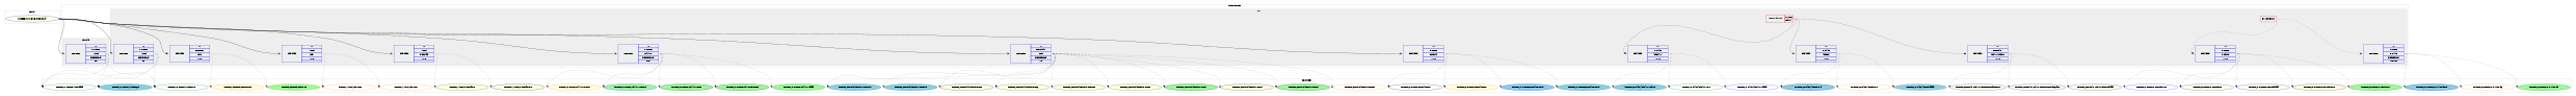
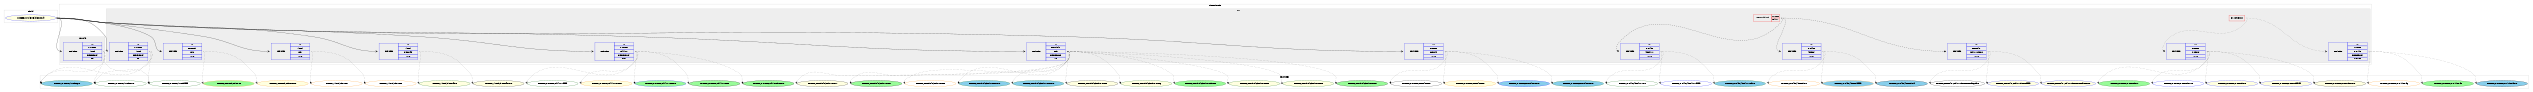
  digraph {
    compound=true
    concentrate=true
    fontname=Helvetica
    fontsize=10
    newrank=true
    rankdir=TB
    ranksep=1.5
    node [color=blue fillcolor=lightyellow fontname=Helvetica fontsize=10 style=filled]
    edge [arrowhead=vee headport=w style=dotted tailport=e weight=100]
    n1 [label="portage://sys-kernel/dracut-049" width=4]
    n2 [label=<<TABLE BORDER="0" CELLBORDER="1" CELLSPACING="0" CELLPADDING="4" WIDTH="220"><TR><TD ROWSPAN="6" CELLPADDING="30">pack_dep</TD></TR><TR><TD WIDTH="110">no</TD></TR><TR><TD>sys-apps</TD></TR><TR><TD>kmod</TD></TR><TR><TD>greaterequal</TD></TR><TR><TD>23</TD></TR></TABLE>> shape=none fillcolor="" style=""]
    n3 [label=<<TABLE BORDER="0" CELLBORDER="1" CELLSPACING="0" CELLPADDING="4" WIDTH="220"><TR><TD ROWSPAN="6" CELLPADDING="30">pack_dep</TD></TR><TR><TD WIDTH="110">no</TD></TR><TR><TD>sys-apps</TD></TR><TR><TD>sysvinit</TD></TR><TR><TD>greaterequal</TD></TR><TR><TD>2.87-r3</TD></TR></TABLE>> shape=none fillcolor="" style=""]
    n4 [label=<<TABLE BORDER="0" CELLBORDER="1" CELLSPACING="0" CELLPADDING="4" WIDTH="220"><TR><TD ROWSPAN="6" CELLPADDING="30">pack_dep</TD></TR><TR><TD WIDTH="110">no</TD></TR><TR><TD>sys-apps</TD></TR><TR><TD>systemd</TD></TR><TR><TD>none</TD></TR><TR><TD></TD></TR></TABLE>> shape=none fillcolor="" style=""]
    n5 [color=red label=<<TABLE BORDER="0" CELLBORDER="1" CELLSPACING="0" CELLPADDING="4"><TR><TD CELLPADDING="10">any_of_group</TD></TR></TABLE>> shape=none fillcolor="" style=""]
    n6 [label=<<TABLE BORDER="0" CELLBORDER="1" CELLSPACING="0" CELLPADDING="4" WIDTH="220"><TR><TD ROWSPAN="6" CELLPADDING="30">pack_dep</TD></TR><TR><TD WIDTH="110">no</TD></TR><TR><TD>sec-policy</TD></TR><TR><TD>selinux-dracut</TD></TR><TR><TD>none</TD></TR><TR><TD></TD></TR></TABLE>> shape=none fillcolor="" style=""]
    n7 [label=<<TABLE BORDER="0" CELLBORDER="1" CELLSPACING="0" CELLPADDING="4" WIDTH="220"><TR><TD ROWSPAN="6" CELLPADDING="30">pack_dep</TD></TR><TR><TD WIDTH="110">no</TD></TR><TR><TD>sys-libs</TD></TR><TR><TD>libselinux</TD></TR><TR><TD>none</TD></TR><TR><TD></TD></TR></TABLE>> shape=none fillcolor="" style=""]
    n8 [label=<<TABLE BORDER="0" CELLBORDER="1" CELLSPACING="0" CELLPADDING="4" WIDTH="220"><TR><TD ROWSPAN="6" CELLPADDING="30">pack_dep</TD></TR><TR><TD WIDTH="110">no</TD></TR><TR><TD>sys-libs</TD></TR><TR><TD>libsepol</TD></TR><TR><TD>none</TD></TR><TR><TD></TD></TR></TABLE>> shape=none fillcolor="" style=""]
    n9 [color=red label=<<TABLE BORDER="0" CELLBORDER="1" CELLSPACING="0" CELLPADDING="4"><TR><TD ROWSPAN="3" CELLPADDING="10">use_conditional</TD></TR><TR><TD>portage</TD></TR><TR><TD>selinux</TD></TR></TABLE>> shape=none fillcolor="" style=""]
    n10 [label=<<TABLE BORDER="0" CELLBORDER="1" CELLSPACING="0" CELLPADDING="4" WIDTH="220"><TR><TD ROWSPAN="6" CELLPADDING="30">pack_dep</TD></TR><TR><TD WIDTH="110">no</TD></TR><TR><TD>app-arch</TD></TR><TR><TD>cpio</TD></TR><TR><TD>none</TD></TR><TR><TD></TD></TR></TABLE>> shape=none fillcolor="" style=""]
    n11 [label=<<TABLE BORDER="0" CELLBORDER="1" CELLSPACING="0" CELLPADDING="4" WIDTH="220"><TR><TD ROWSPAN="6" CELLPADDING="30">pack_dep</TD></TR><TR><TD WIDTH="110">no</TD></TR><TR><TD>sys-apps</TD></TR><TR><TD>coreutils</TD></TR><TR><TD>none</TD></TR><TR><TD></TD></TR></TABLE>> shape=none fillcolor="" style=""]
    n12 [label=<<TABLE BORDER="0" CELLBORDER="1" CELLSPACING="0" CELLPADDING="4" WIDTH="220"><TR><TD ROWSPAN="6" CELLPADDING="30">pack_dep</TD></TR><TR><TD WIDTH="110">no</TD></TR><TR><TD>app-shells</TD></TR><TR><TD>bash</TD></TR><TR><TD>greaterequal</TD></TR><TR><TD>4.0</TD></TR></TABLE>> shape=none fillcolor="" style=""]
    n13 [label=<<TABLE BORDER="0" CELLBORDER="1" CELLSPACING="0" CELLPADDING="4" WIDTH="220"><TR><TD ROWSPAN="6" CELLPADDING="30">pack_dep</TD></TR><TR><TD WIDTH="110">no</TD></TR><TR><TD>sys-apps</TD></TR><TR><TD>kmod</TD></TR><TR><TD>greaterequal</TD></TR><TR><TD>23</TD></TR></TABLE>> shape=none fillcolor="" style=""]
    n14 [label=<<TABLE BORDER="0" CELLBORDER="1" CELLSPACING="0" CELLPADDING="4" WIDTH="220"><TR><TD ROWSPAN="6" CELLPADDING="30">pack_dep</TD></TR><TR><TD WIDTH="110">no</TD></TR><TR><TD>sys-apps</TD></TR><TR><TD>util-linux</TD></TR><TR><TD>greaterequal</TD></TR><TR><TD>2.21</TD></TR></TABLE>> shape=none fillcolor="" style=""]
    n15 [label=<<TABLE BORDER="0" CELLBORDER="1" CELLSPACING="0" CELLPADDING="4" WIDTH="220"><TR><TD ROWSPAN="6" CELLPADDING="30">pack_dep</TD></TR><TR><TD WIDTH="110">no</TD></TR><TR><TD>virtual</TD></TR><TR><TD>pkgconfig</TD></TR><TR><TD>none</TD></TR><TR><TD></TD></TR></TABLE>> shape=none fillcolor="" style=""]
    n16 [label=<<TABLE BORDER="0" CELLBORDER="1" CELLSPACING="0" CELLPADDING="4" WIDTH="220"><TR><TD ROWSPAN="6" CELLPADDING="30">pack_dep</TD></TR><TR><TD WIDTH="110">no</TD></TR><TR><TD>virtual</TD></TR><TR><TD>udev</TD></TR><TR><TD>none</TD></TR><TR><TD></TD></TR></TABLE>> shape=none fillcolor="" style=""]
    n17 [color=darkgreen fillcolor=white label="portage://sys-apps/kmod-9999" width=4]
    n18 [color=darkgreen fillcolor=white label="portage://sys-apps/kmod-27-r1" width=4]
    n19 [color=darkgreen fillcolor=skyblue label="portage://sys-apps/kmod-26-r5" width=4]
    n20 [color=darkorange fillcolor=white label="portage://sys-apps/sysvinit-2.96" width=4]
    n21 [color=black fillcolor=skyblue label="portage://sys-apps/sysvinit-2.95-r1" width=4]
    n22 [color=darkgreen fillcolor=palegreen label="portage://sys-apps/sysvinit-2.93" width=4]
    n23 [label="portage://sys-apps/systemd-9999" width=4]
    n24 [label="portage://sys-apps/systemd-245" width=4]
    n25 [fillcolor=white label="portage://sys-apps/systemd-244.3" width=4]
    n26 [color=darkgreen fillcolor=palegreen label="portage://sys-apps/systemd-244" width=4]
    n27 [color=black label="portage://sys-apps/systemd-243-r2" width=4]
    n28 [label="portage://sec-policy/selinux-dracut-9999" width=4]
    n29 [color=black fillcolor=white label="portage://sec-policy/selinux-dracut-2.20190609-r1" width=4]
    n30 [label="portage://sec-policy/selinux-dracut-2.20190201-r1" width=4]
    n31 [fillcolor=white label="portage://sys-libs/libselinux-9999" width=4]
    n32 [color=darkgreen fillcolor=white label="portage://sys-libs/libselinux-3.0" width=4]
    n33 [color=darkgreen fillcolor=skyblue label="portage://sys-libs/libselinux-2.9-r1" width=4]
    n34 [color=darkorange fillcolor=skyblue label="portage://sys-libs/libsepol-9999" width=4]
    n35 [color=darkorange fillcolor=white label="portage://sys-libs/libsepol-3.0" width=4]
    n36 [color=black fillcolor=skyblue label="portage://sys-libs/libsepol-2.9" width=4]
    n37 [color=darkorange fillcolor=palegreen label="portage://app-arch/cpio-2.13" width=4]
    n38 [color=darkorange label="portage://app-arch/cpio-2.12-r1" width=4]
    n39 [color=darkgreen label="portage://app-shells/bash-5.0_p16" width=4]
    n40 [color=black label="portage://app-shells/bash-5.0_p11" width=4]
    n41 [color=darkgreen fillcolor=skyblue label="portage://app-shells/bash-4.4_p23-r1" width=4]
    n42 [color=darkgreen fillcolor=skyblue label="portage://app-shells/bash-4.3_p48-r2" width=4]
    n43 [color=darkorange fillcolor=white label="portage://app-shells/bash-4.2_p53" width=4]
    n44 [color=black fillcolor=palegreen label="portage://app-shells/bash-4.1_p17" width=4]
    n45 [color=black label="portage://app-shells/bash-4.0_p44" width=4]
    n46 [color=black fillcolor=palegreen label="portage://app-shells/bash-3.2_p57" width=4]
+   n47 [color=darkgreen label="portage://app-shells/bash-3.1_p23" width=4]
    n48 [color=darkgreen label="portage://app-shells/bash-3.0_p22" width=4]
-   n49 [color=darkgreen label="portage://app-shells/bash-2.05b_p13" width=4]
+   n49 [color=darkgreen fillcolor=palegreen label="portage://app-shells/bash-2.05b_p13" width=4]
    n50 [color=darkgreen fillcolor=skyblue label="portage://sys-apps/coreutils-8.32-r1" width=4]
    n51 [fillcolor=skyblue label="portage://sys-apps/coreutils-8.31-r1" width=4]
    n52 [color=darkorange label="portage://sys-apps/coreutils-8.31" width=4]
    n53 [color=black fillcolor=white label="portage://sys-apps/coreutils-8.30" width=4]
-   n54 [color=darkgreen fillcolor=palegreen label="portage://sys-apps/util-linux-9999" width=4]
+   n54 [color=darkgreen fillcolor=white label="portage://sys-apps/util-linux-9999" width=4]
    n55 [color=black fillcolor=palegreen label="portage://sys-apps/util-kernel-2.35.1" width=4]
    n56 [color=black fillcolor=palegreen label="portage://sys-apps/util-linux-2.35" width=4]
    n57 [fillcolor=palegreen label="portage://sys-apps/util-linux-2.34-r3" width=4]
    n58 [color=darkorange label="portage://sys-apps/util-linux-2.33.2" width=4]
    n59 [color=darkgreen label="portage://virtual/pkgconfig-1" width=4]
    n60 [color=black label="portage://virtual/pkgconfig-0-r1" width=4]
    n61 [color=darkorange fillcolor=white label="portage://virtual/udev-217" width=4]
    n62 [color=darkorange fillcolor=white label="portage://virtual/udev-215" width=4]
    subgraph cluster_1 {
      color=gray
      label=<<i>ebuild</i>>
      rank=same
      n1
    }
    subgraph cluster_2 {
      color=gray
      label=<<i>dependencies</i>>
      subgraph cluster_3 {
        color=gray
        fillcolor="#eeeeee"
        label=<<i>run</i>>
        style=filled
        subgraph sub_4 {
          color=gray
          fillcolor="#eeeeee"
          label=<<i>run</i>>
          style=filled
          n5
          subgraph sub_5 {
            color=gray
            fillcolor="#eeeeee"
            label=<<i>run</i>>
            style=filled
            n3
          }
          subgraph sub_6 {
            color=gray
            fillcolor="#eeeeee"
            label=<<i>run</i>>
            style=filled
            n4
          }
        }
        subgraph sub_7 {
          color=gray
          fillcolor="#eeeeee"
          label=<<i>run</i>>
          style=filled
          n9
          subgraph sub_8 {
            color=gray
            fillcolor="#eeeeee"
            label=<<i>run</i>>
            style=filled
            n6
          }
          subgraph sub_9 {
            color=gray
            fillcolor="#eeeeee"
            label=<<i>run</i>>
            style=filled
            n7
          }
          subgraph sub_10 {
            color=gray
            fillcolor="#eeeeee"
            label=<<i>run</i>>
            style=filled
            n8
          }
        }
        subgraph sub_11 {
          color=gray
          fillcolor="#eeeeee"
          label=<<i>run</i>>
          style=filled
          n10
        }
        subgraph sub_12 {
          color=gray
          fillcolor="#eeeeee"
          label=<<i>run</i>>
          style=filled
          n11
        }
        subgraph sub_13 {
          color=gray
          fillcolor="#eeeeee"
          label=<<i>run</i>>
          style=filled
          n12
        }
        subgraph sub_14 {
          color=gray
          fillcolor="#eeeeee"
          label=<<i>run</i>>
          style=filled
          n13
        }
        subgraph sub_15 {
          color=gray
          fillcolor="#eeeeee"
          label=<<i>run</i>>
          style=filled
          n14
        }
        subgraph sub_16 {
          color=gray
          fillcolor="#eeeeee"
          label=<<i>run</i>>
          style=filled
          n15
        }
        subgraph sub_17 {
          color=gray
          fillcolor="#eeeeee"
          label=<<i>run</i>>
          style=filled
          n16
        }
      }
      subgraph cluster_18 {
        color=gray
        fillcolor="#eeeeee"
        label=<<i>compile</i>>
        style=filled
        subgraph sub_19 {
          color=gray
          fillcolor="#eeeeee"
          label=<<i>compile</i>>
          style=filled
          n2
        }
      }
      subgraph cluster_20 {
        color=gray
        fillcolor="#eeeeee"
        label=<<i>compile and run</i>>
        style=filled
      }
    }
    subgraph cluster_21 {
      color=gray
      label=<<i>candidates</i>>
      rank=same
      subgraph sub_22 {
        color=black
        label=<<i>candidates</i>>
        nodesep=1
        rank=same
        n17
        n18
        n19
      }
      subgraph sub_23 {
        color=black
        label=<<i>candidates</i>>
        nodesep=1
        rank=same
        n20
        n21
        n22
      }
      subgraph sub_24 {
        color=black
        label=<<i>candidates</i>>
        nodesep=1
        rank=same
        n23
        n24
        n25
        n26
        n27
      }
      subgraph sub_25 {
        color=black
        label=<<i>candidates</i>>
        nodesep=1
        rank=same
        n28
        n29
        n30
      }
      subgraph sub_26 {
        color=black
        label=<<i>candidates</i>>
        nodesep=1
        rank=same
        n31
        n32
        n33
      }
      subgraph sub_27 {
        color=black
        label=<<i>candidates</i>>
        nodesep=1
        rank=same
        n34
        n35
        n36
      }
      subgraph sub_28 {
        color=black
        label=<<i>candidates</i>>
        nodesep=1
        rank=same
        n37
        n38
      }
      subgraph sub_29 {
        color=black
        label=<<i>candidates</i>>
        nodesep=1
        rank=same
        n39
        n40
        n41
        n42
        n43
        n44
        n45
        n46
+       n47
        n48
        n49
      }
      subgraph sub_30 {
        color=black
        label=<<i>candidates</i>>
        nodesep=1
        rank=same
        n50
        n51
        n52
        n53
      }
      subgraph sub_31 {
        color=black
        label=<<i>candidates</i>>
        nodesep=1
        rank=same
        n17
        n18
        n19
      }
      subgraph sub_32 {
        color=black
        label=<<i>candidates</i>>
        nodesep=1
        rank=same
        n54
        n55
        n56
        n57
        n58
      }
      subgraph sub_33 {
        color=black
        label=<<i>candidates</i>>
        nodesep=1
        rank=same
        n59
        n60
      }
      subgraph sub_34 {
        color=black
        label=<<i>candidates</i>>
        nodesep=1
        rank=same
        n61
        n62
      }
    }
    n1 -> n2 [style=solid weight=20]
    n1 -> n10 [arrowhead=diamond style=solid weight=20]
    n1 -> n11 [style=solid weight=20]
    n1 -> n12 [style=solid weight=20]
    n1 -> n13 [style=solid weight=20]
    n1 -> n14 [style=solid weight=20]
    n1 -> n15 [style=solid weight=20]
    n1 -> n16 [style=solid weight=20]
    n2 -> n17
    n2 -> n18 [arrowhead=diamond]
    n2 -> n19 [arrowhead=diamond]
    n3 -> n20
    n3 -> n21
    n3 -> n22
    n4 -> n23 [arrowhead=diamond]
    n4 -> n24 [arrowhead=diamond]
    n4 -> n25
    n4 -> n26
    n4 -> n27 [arrowhead=diamond]
    n5 -> n3 [weight=20]
    n5 -> n4 [arrowhead=diamond weight=20]
    n6 -> n28 [arrowhead=diamond]
    n6 -> n29
    n6 -> n30
    n7 -> n31
    n7 -> n32 [arrowhead=diamond]
    n7 -> n33
    n8 -> n34 [arrowhead=diamond]
    n8 -> n35
    n8 -> n36 [arrowhead=diamond]
    n9 -> n6 [arrowhead=diamond style=dashed weight=20]
    n9 -> n7 [arrowhead=diamond style=dashed weight=20]
    n9 -> n8 [style=dashed weight=20]
    n10 -> n37
    n10 -> n38
    n11 -> n50 [arrowhead=diamond]
    n11 -> n51
    n11 -> n52 [arrowhead=diamond]
    n11 -> n53 [arrowhead=diamond]
    n12 -> n39 [arrowhead=diamond]
    n12 -> n40
    n12 -> n41
    n12 -> n42 [arrowhead=diamond]
    n12 -> n43
    n12 -> n44 [arrowhead=diamond]
    n12 -> n45
    n12 -> n46 [arrowhead=diamond]
+   n12 -> n47
    n12 -> n48 [arrowhead=diamond]
    n12 -> n49
    n13 -> n17 [arrowhead=diamond]
    n13 -> n18
    n13 -> n19 [arrowhead=diamond]
    n14 -> n54
    n14 -> n55 [arrowhead=diamond]
    n14 -> n56
    n14 -> n57 [arrowhead=diamond]
    n14 -> n58
    n15 -> n59
    n15 -> n60
    n16 -> n61 [arrowhead=diamond]
    n16 -> n62 [arrowhead=diamond]
  }
